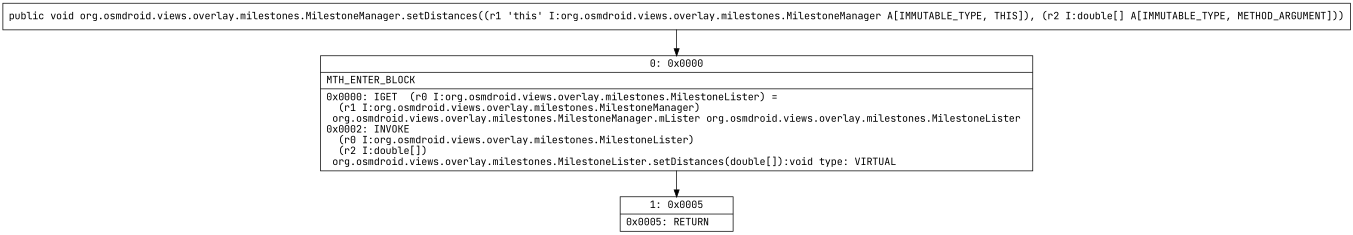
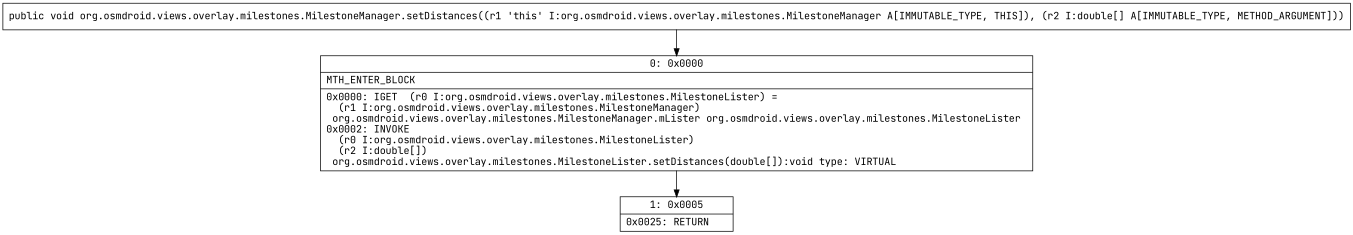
  digraph {
    fontname="JetBrains Mono"
    node [shape=record fontname="JetBrains Mono"]
    edge [fontname="JetBrains Mono"]
    n1 [label="{0\:\ 0x0000|MTH_ENTER_BLOCK\l|0x0000: IGET  (r0 I:org.osmdroid.views.overlay.milestones.MilestoneLister) = \l  (r1 I:org.osmdroid.views.overlay.milestones.MilestoneManager)\l org.osmdroid.views.overlay.milestones.MilestoneManager.mLister org.osmdroid.views.overlay.milestones.MilestoneLister \l0x0002: INVOKE  \l  (r0 I:org.osmdroid.views.overlay.milestones.MilestoneLister)\l  (r2 I:double[])\l org.osmdroid.views.overlay.milestones.MilestoneLister.setDistances(double[]):void type: VIRTUAL \l}"]
-   n2 [label="{1\:\ 0x0005|0x0005: RETURN   \l}"]
+   n2 [label="{1\:\ 0x0005|0x0025: RETURN   \l}"]
    n3 [label="{public void org.osmdroid.views.overlay.milestones.MilestoneManager.setDistances((r1 'this' I:org.osmdroid.views.overlay.milestones.MilestoneManager A[IMMUTABLE_TYPE, THIS]), (r2 I:double[] A[IMMUTABLE_TYPE, METHOD_ARGUMENT])) }"]
    n1 -> n2
    n3 -> n1
  }
